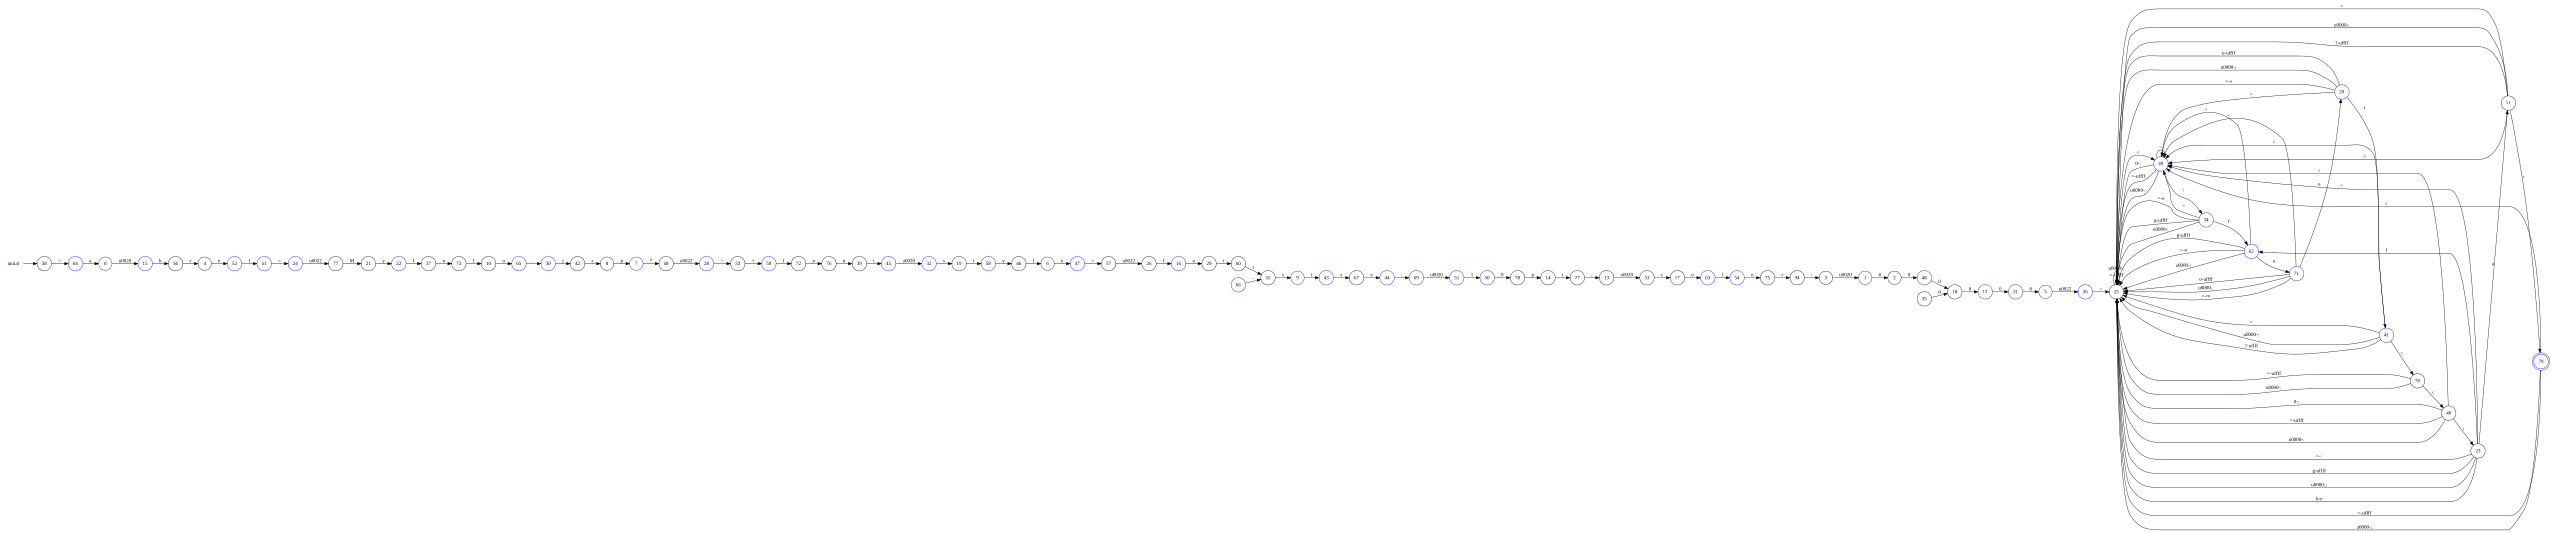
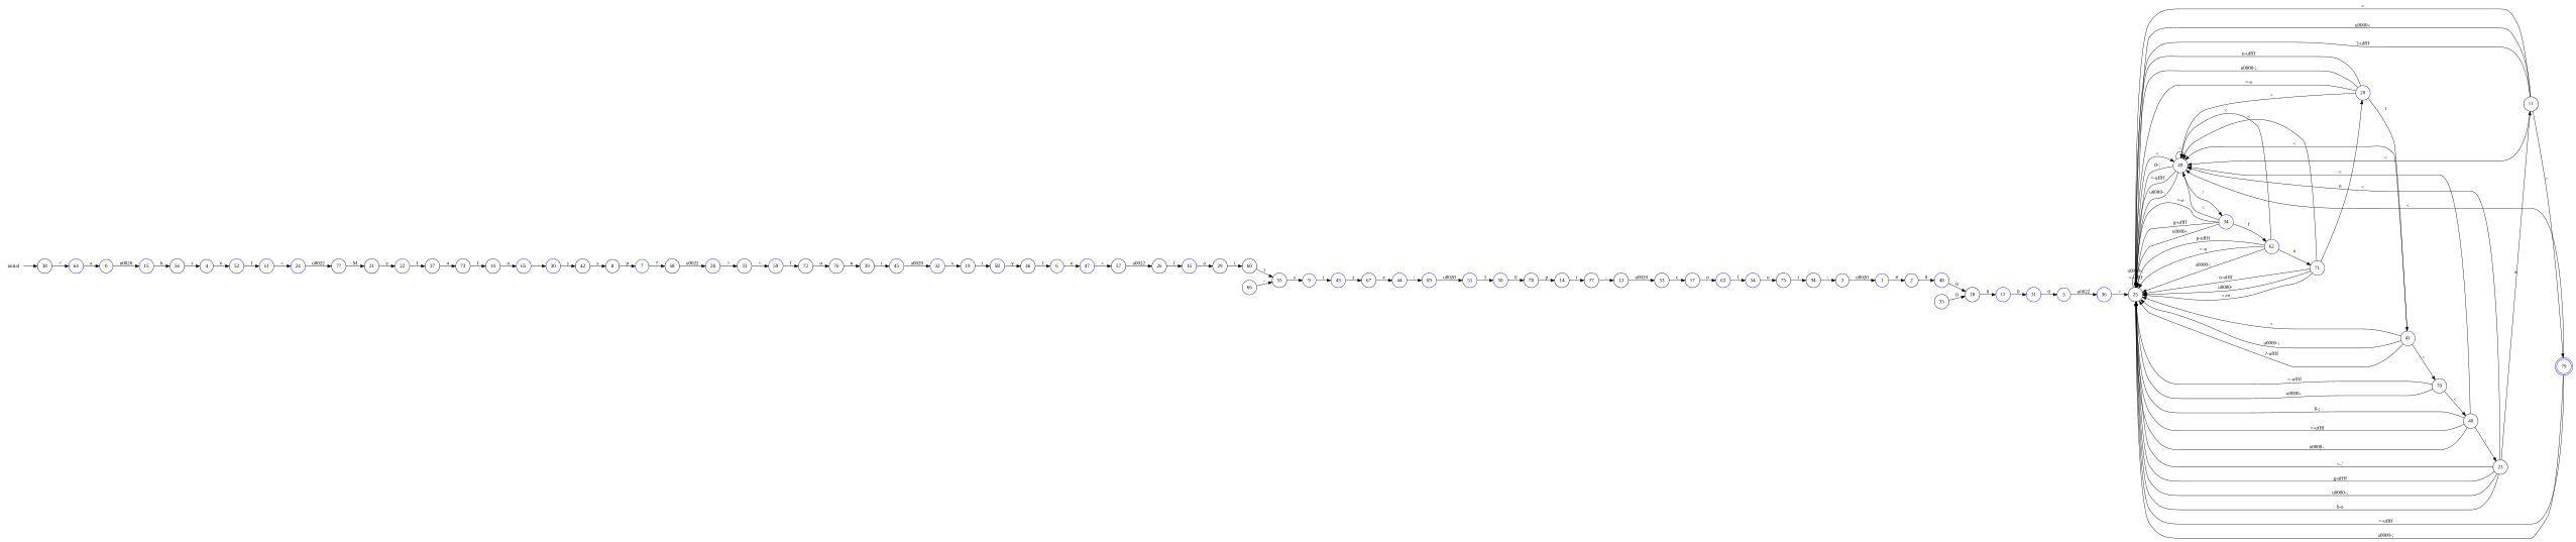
  digraph {
    fontname="Liberation Serif"
    rankdir=LR
    node [color=black fontname="Liberation Serif" shape=circle]
    edge [fontname="Liberation Serif"]
    0 [color=blue]
    15 [color=blue]
    56
    4
    1 [color=blue]
    2
    48 [color=blue]
    18
    35
    3
    52 [color=blue]
    61 [color=blue]
    24 [color=blue]
    5 [color=blue]
    36 [color=blue]
    25
    49 [color=blue]
    6 [color=blue]
    47 [color=blue]
    57
    26
    7 [color=blue]
    68
    28 [color=blue]
    33
    8
    9 [color=blue]
    43 [color=blue]
    67
    44 [color=blue]
    65 [color=blue]
    10
    30 [color=blue]
    42
    11
    79 [color=blue shape=doublecircle]
    34 [color=blue]
    62 [color=blue]
    12 [color=blue]
    31 [color=blue]
    13
    53
    17
    63 [color=blue]
    14
    27
    16 [color=blue]
    29
    60
    55
    54 [color=blue]
    75
    58 [color=blue]
    19
    46
    20 [color=blue]
    41 [color=blue]
    70
    40
    22 [color=blue]
    21
    37
    73
    23
    71 [color=blue]
    77
    59 [color=blue]
    72
    66 [color=blue]
    32 [color=blue]
    76
    64 [color=blue]
    38
    initial [shape=plaintext]
    45 [color=blue]
    39
    69 [color=blue]
    51 [color=blue]
    50 [color=blue]
    78
    n81 [label=94]
    0 -> 15 [label="\u0020"]
    15 -> 56 [label=h]
    56 -> 4 [label=r]
    4 -> 52 [label=e]
    1 -> 2 [label="#"]
    2 -> 48 [label=0]
    48 -> 18 [label=0]
    18 -> 12 [label=0]
    35 -> 18 [label=0]
    3 -> 1 [label="\u0020"]
    52 -> 61 [label=f]
    61 -> 24 [label="="]
    24 -> 77 [label="\u0022"]
    5 -> 36 [label="\u0022"]
    36 -> 25 [label=">"]
    25 -> 25 [label="=-\uffff"]
    25 -> 25 [label="\u0000-;"]
    25 -> 49 [label="<"]
    49 -> 25 [label="0-;"]
    49 -> 25 [label="=-\uffff"]
    49 -> 25 [label="\u0000-."]
    49 -> 49 [label="<"]
    49 -> 34 [label="/"]
    6 -> 47 [label=e]
    47 -> 57 [label="="]
    57 -> 26 [label="\u0022"]
    26 -> 16 [label=f]
    7 -> 68 [label="?"]
    68 -> 28 [label="\u0022"]
    28 -> 33 [label=">"]
    33 -> 59 [label="<"]
    8 -> 7 [label=p]
    9 -> 43 [label=i]
    43 -> 67 [label=z]
    67 -> 44 [label=e]
    44 -> 69 [label=":"]
    65 -> 30 [label="."]
    10 -> 65 [label=o]
    30 -> 42 [label=j]
    42 -> 8 [label=s]
    11 -> 25 [label="="]
    11 -> 25 [label="\u0000-;"]
    11 -> 25 [label="?-\uffff"]
    11 -> 49 [label="<"]
    11 -> 79 [label=">"]
    79 -> 25 [label="=-\uffff"]
    79 -> 25 [label="\u0000-;"]
    79 -> 49 [label="<"]
    34 -> 25 [label="=-e"]
    34 -> 25 [label="g-\uffff"]
    34 -> 25 [label="\u0000-;"]
    34 -> 49 [label="<"]
    34 -> 62 [label=f]
    62 -> 25 [label="p-\uffff"]
    62 -> 25 [label="=-n"]
    62 -> 25 [label="\u0000-;"]
    62 -> 49 [label="<"]
    62 -> 71 [label=o]
    12 -> 31 [label=0]
    31 -> 5 [label=0]
    13 -> 53 [label="\u0020"]
    53 -> 17 [label=c]
    17 -> 63 [label=o]
    63 -> 54 [label=l]
    14 -> 27 [label=t]
    27 -> 13 [label=";"]
    16 -> 29 [label=o]
    29 -> 60 [label=i]
    60 -> 55 [label=t]
    55 -> 9 [label=s]
    54 -> 75 [label=o]
    75 -> n81 [label=r]
    58 -> 46 [label=y]
    19 -> 58 [label=t]
    46 -> 6 [label=l]
    20 -> 25 [label="u-\uffff"]
    20 -> 25 [label="\u0000-;"]
    20 -> 25 [label="=-s"]
    20 -> 49 [label="<"]
    20 -> 41 [label=t]
    41 -> 25 [label="="]
    41 -> 25 [label="\u0000-;"]
    41 -> 25 [label="?-\uffff"]
    41 -> 49 [label="<"]
    41 -> 70 [label=">"]
    70 -> 25 [label="=-\uffff"]
    70 -> 25 [label="\u0000-;"]
    70 -> 40 [label="<"]
    40 -> 25 [label="0-;"]
    40 -> 25 [label="=-\uffff"]
    40 -> 25 [label="\u0000-."]
    40 -> 49 [label="<"]
    40 -> 23 [label="/"]
    22 -> 37 [label=I]
    21 -> 22 [label=y]
    37 -> 73 [label=n]
    73 -> 10 [label=f]
    23 -> 25 [label="=-`"]
    23 -> 25 [label="g-\uffff"]
    23 -> 25 [label="\u0000-;"]
    23 -> 25 [label="b-e"]
    23 -> 49 [label="<"]
    23 -> 11 [label=a]
-   23 -> 62 [label=f]
    71 -> 25 [label="o-\uffff"]
    71 -> 25 [label="\u0000-;"]
    71 -> 25 [label="=-m"]
    71 -> 49 [label="<"]
    71 -> 20 [label=n]
    77 -> 21 [label=M]
    59 -> 72 [label=f]
    72 -> 76 [label=o]
    66 -> 55 [label="-"]
    32 -> 19 [label=s]
    76 -> 39 [label=n]
    64 -> 0 [label=a]
    38 -> 64 [label="<"]
    initial -> 38
    45 -> 32 [label="\u0020"]
    39 -> 45 [label=t]
    69 -> 51 [label="\u0020"]
    51 -> 50 [label=1]
    50 -> 78 [label=0]
    78 -> 14 [label=p]
    n81 -> 3 [label=":"]
  }
